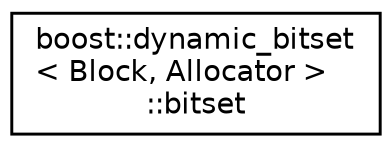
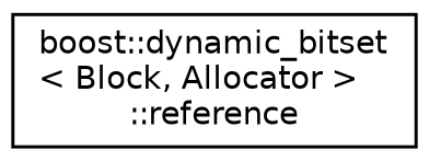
  digraph {
    rankdir=TB
-   n1 [color=black fillcolor=white fontname=Helvetica fontsize=10 height=0.2 label="boost::dynamic_bitset\l\< Block, Allocator \>\l::bitset" shape=record style=filled width=0.4]
+   n1 [color=black fillcolor=white fontname=Helvetica fontsize=10 height=0.2 label="boost::dynamic_bitset\l\< Block, Allocator \>\l::reference" shape=record style=filled width=0.4]
  }
